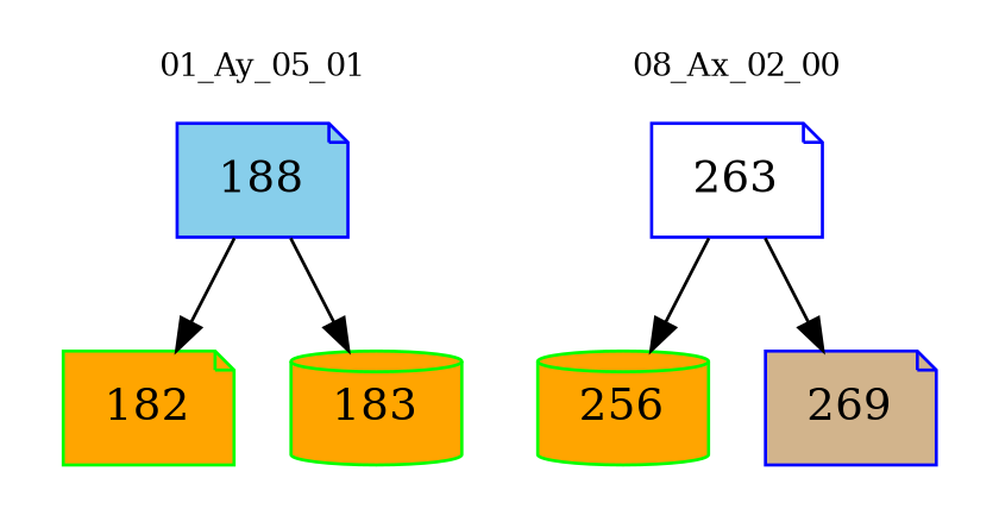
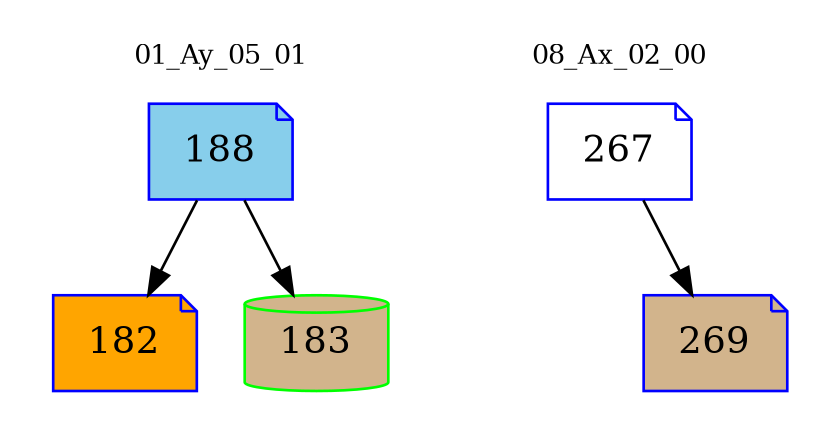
  digraph {
    node [color=blue fillcolor=orange shape=note style=filled]
    edge [color=black]
    n1 [fillcolor=skyblue label=188]
-   n2 [color=green label=182]
-   n3 [color=green label=183 shape=cylinder]
-   n4 [fillcolor=white label=263]
-   n5 [color=green label=256 shape=cylinder]
+   n2 [label=182]
+   n3 [color=green fillcolor=tan label=183 shape=cylinder]
+   n4 [fillcolor=white label=267]
    n6 [fillcolor=tan label=269]
    subgraph cluster_1 {
      color=white
      fontsize=10
      label="01_Ay_05_01"
      n1
      n2
      n3
    }
    subgraph cluster_2 {
      color=white
      fontsize=10
      label="08_Ax_02_00"
      n4
-     n5
      n6
    }
    n1 -> n2
    n1 -> n3
-   n4 -> n5
    n4 -> n6
  }
